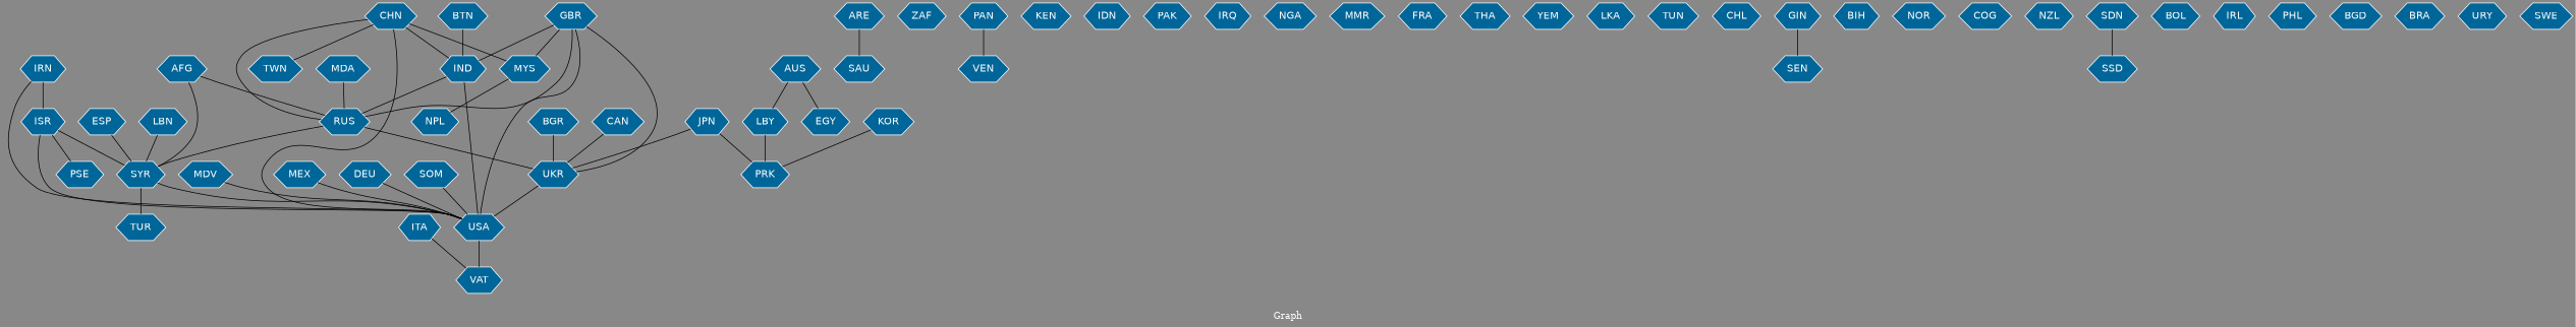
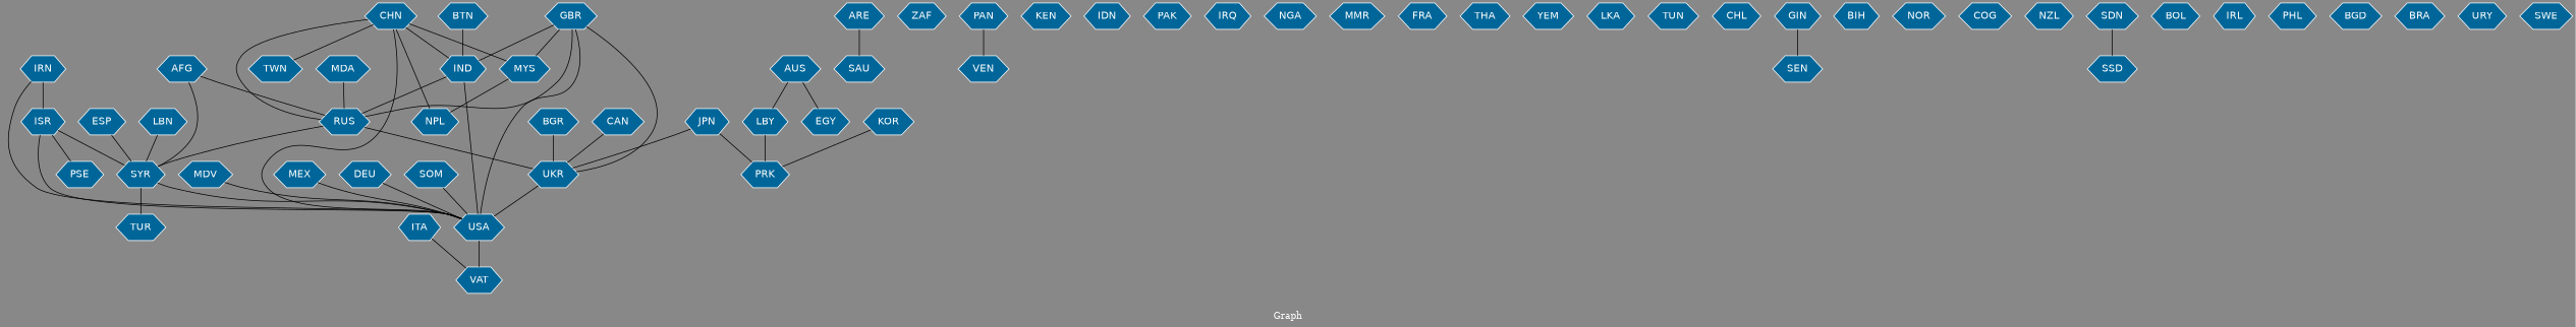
  graph {
    bgcolor="#888888"
    fontcolor=white
    fontsize=12
    label="Graph"
    node [color=white fillcolor="#006699" fontcolor=white fontname=Helvetica shape=hexagon style=filled]
    edge [arrowhead=open color=black fontcolor=white fontname=Courier fontsize=12 weight=1]
    n1 [label=RUS]
    n2 [label=SYR]
    n3 [label=UKR]
    n4 [label=USA]
    n5 [label=VAT]
    n6 [label=TUR]
    n7 [label=GBR]
    n8 [label=IND]
    n9 [label=MYS]
    n10 [label=NPL]
    n11 [label=SAU]
    n12 [label=ZAF]
    n13 [label=VEN]
    n14 [label=LBY]
    n15 [label=PRK]
    n16 [label=KEN]
    n17 [label=EGY]
    n18 [label=IDN]
    n19 [label=AFG]
    n20 [label=JPN]
    n21 [label=PAK]
    n22 [label=AUS]
    n23 [label=TWN]
    n24 [label=CHN]
    n25 [label=IRQ]
    n26 [label=ISR]
    n27 [label=PSE]
    n28 [label=IRN]
    n29 [label=NGA]
    n30 [label=KOR]
    n31 [label=MMR]
    n32 [label=FRA]
    n33 [label=THA]
    n34 [label=YEM]
    n35 [label=LKA]
    n36 [label=TUN]
    n37 [label=CHL]
    n38 [label=CAN]
    n39 [label=GIN]
    n40 [label=SEN]
    n41 [label=MDV]
    n42 [label=BIH]
    n43 [label=ITA]
    n44 [label=MEX]
    n45 [label=NOR]
    n46 [label=COG]
    n47 [label=ARE]
    n48 [label=NZL]
    n49 [label=DEU]
    n50 [label=SSD]
    n51 [label=SDN]
    n52 [label=BOL]
    n53 [label=IRL]
    n54 [label=BTN]
    n55 [label=PHL]
    n56 [label=PAN]
    n57 [label=LBN]
    n58 [label=BGD]
    n59 [label=SOM]
    n60 [label=BRA]
    n61 [label=ESP]
    n62 [label=BGR]
    n63 [label=URY]
    n64 [label=SWE]
    n65 [label=MDA]
    n1 -- n2
    n1 -- n3 [weight=28]
    n2 -- n4 [weight=2]
    n2 -- n6
    n3 -- n4 [weight=13]
    n4 -- n5 [weight=4]
    n7 -- n1 [weight=5]
    n7 -- n3 [weight=4]
    n7 -- n4
    n7 -- n8
    n7 -- n9
    n8 -- n1
    n8 -- n4 [weight=2]
    n9 -- n10 [weight=2]
    n14 -- n15
    n19 -- n1
    n19 -- n2
    n20 -- n3
    n20 -- n15
    n22 -- n14
    n22 -- n17
    n24 -- n1
    n24 -- n4 [weight=6]
    n24 -- n8
    n24 -- n9
+   n24 -- n10
    n24 -- n23
    n26 -- n2
    n26 -- n4 [weight=2]
    n26 -- n27 [weight=2]
    n28 -- n4
    n28 -- n26 [weight=3]
    n30 -- n15
    n38 -- n3
    n39 -- n40
    n41 -- n4
    n43 -- n5
    n44 -- n4
    n47 -- n11 [weight=2]
    n49 -- n4
    n51 -- n50
    n54 -- n8
    n56 -- n13
    n57 -- n2
    n59 -- n4
    n61 -- n2
    n62 -- n3
    n65 -- n1
  }
